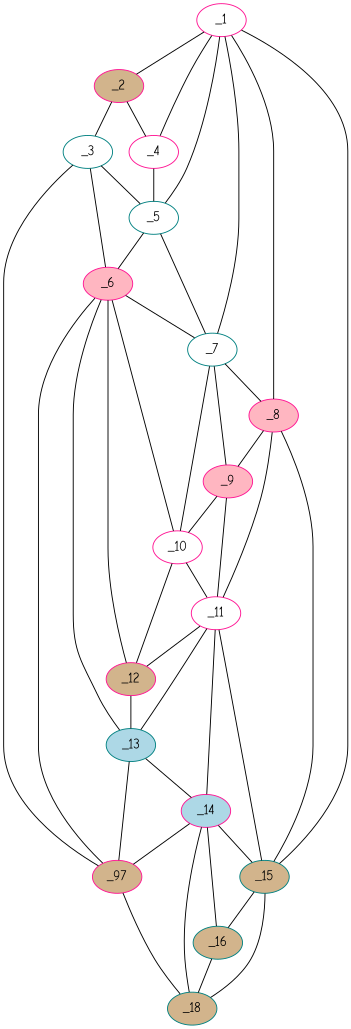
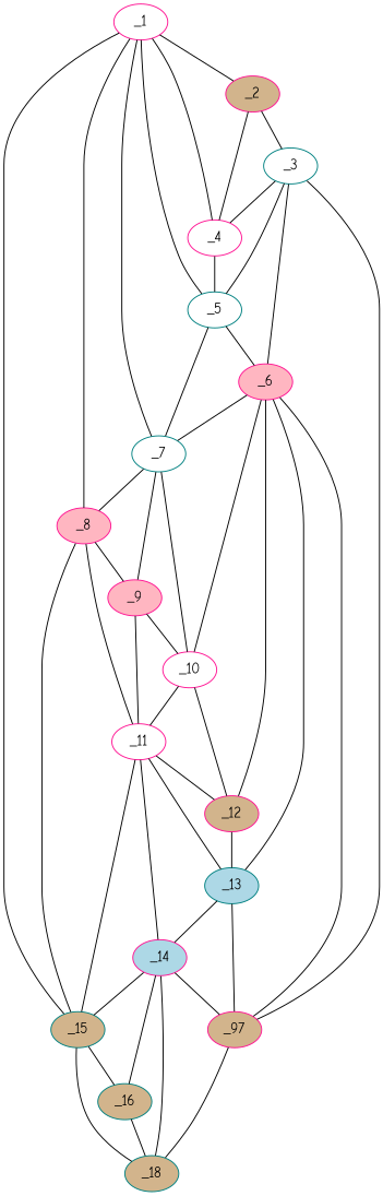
  graph {
    fontname="Comic Neue"
    node [color=deeppink fillcolor=white fontname="Comic Neue" style=filled x=126 y=46]
    edge [fontname="Comic Neue" valence=2]
    _1 [x=5 y=65]
    _2 [fillcolor=tan x=16]
    _4 [x=22]
    _5 [color=teal x=42 y=50]
    _7 [color=teal x=52 y=55]
    _8 [fillcolor=lightpink x=69 y=78]
    _15 [color=teal fillcolor=tan x=112 y=88]
    _3 [color=teal x=20 y=41]
    _6 [fillcolor=lightpink x=50 y=49]
    n10 [fillcolor=tan label=_97 y=63]
    _10 [x=83 y=62]
    _9 [fillcolor=lightpink x=71 y=68]
    _11 [x=90 y=73]
    _16 [color=teal fillcolor=tan x=118 y=81]
    _18 [color=teal fillcolor=tan y=78]
    _12 [fillcolor=tan x=93 y=59]
    _13 [color=teal fillcolor=lightblue x=108 y=61]
    _14 [fillcolor=lightblue x=111 y=76]
    _1 -- _2 [valence=1]
    _1 -- _4
    _1 -- _5
    _1 -- _7
    _1 -- _8
    _1 -- _15 [valence=1]
    _2 -- _4
    _2 -- _3 [valence=1]
    _4 -- _5 [valence=1]
    _5 -- _7 [valence=1]
    _5 -- _6 [valence=1]
    _7 -- _8 [valence=1]
    _7 -- _10
    _7 -- _9
    _8 -- _15
    _8 -- _9
    _8 -- _11
    _15 -- _16
    _15 -- _18 [valence=1]
+   _3 -- _4 [valence=1]
    _3 -- _5
    _3 -- _6 [valence=1]
    _3 -- n10 [valence=1]
    _6 -- _7
    _6 -- n10
    _6 -- _10
    _6 -- _12 [valence=1]
    _6 -- _13
    n10 -- _18 [valence=1]
    _10 -- _11 [valence=1]
    _10 -- _12
    _9 -- _10
    _9 -- _11
    _11 -- _15
    _11 -- _12 [valence=1]
    _11 -- _13
    _11 -- _14 [valence=1]
    _16 -- _18 [valence=1]
    _12 -- _13
    _13 -- n10 [valence=1]
    _13 -- _14
    _14 -- _15
    _14 -- n10 [valence=1]
    _14 -- _16
    _14 -- _18
  }
